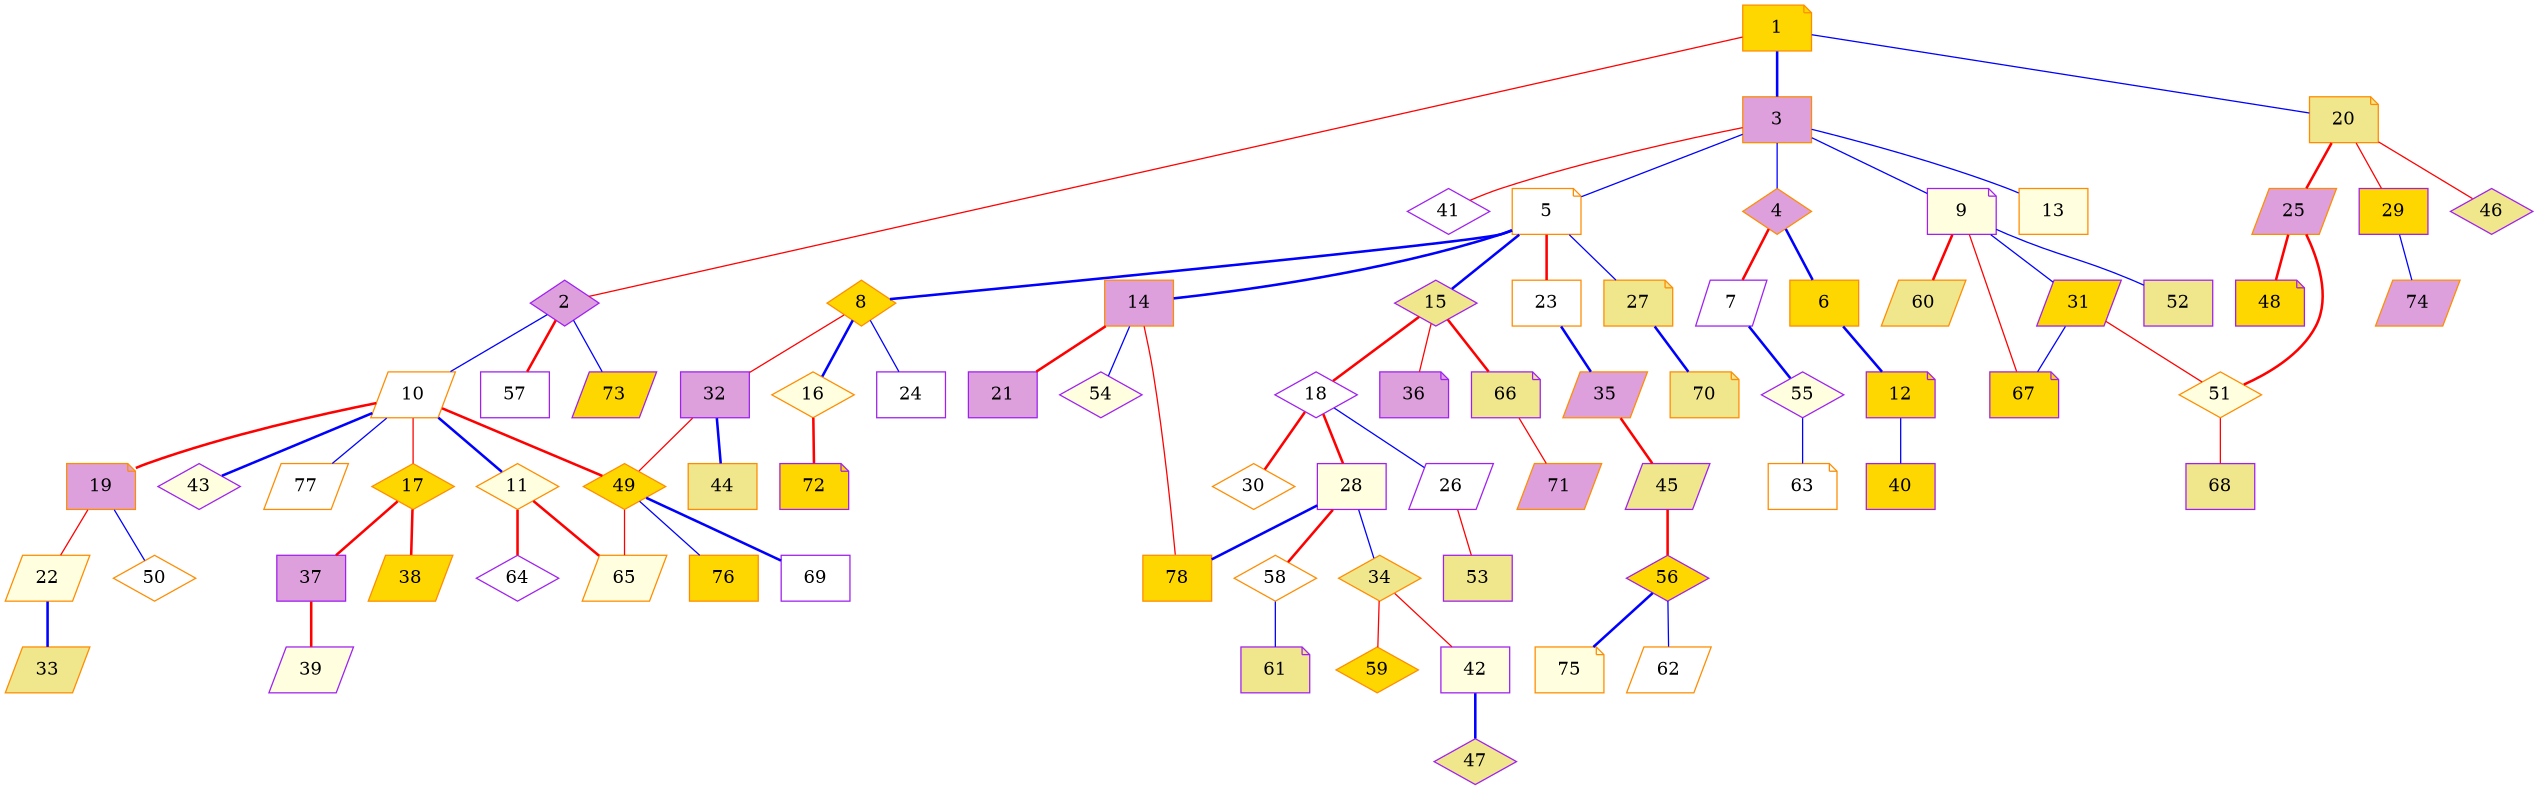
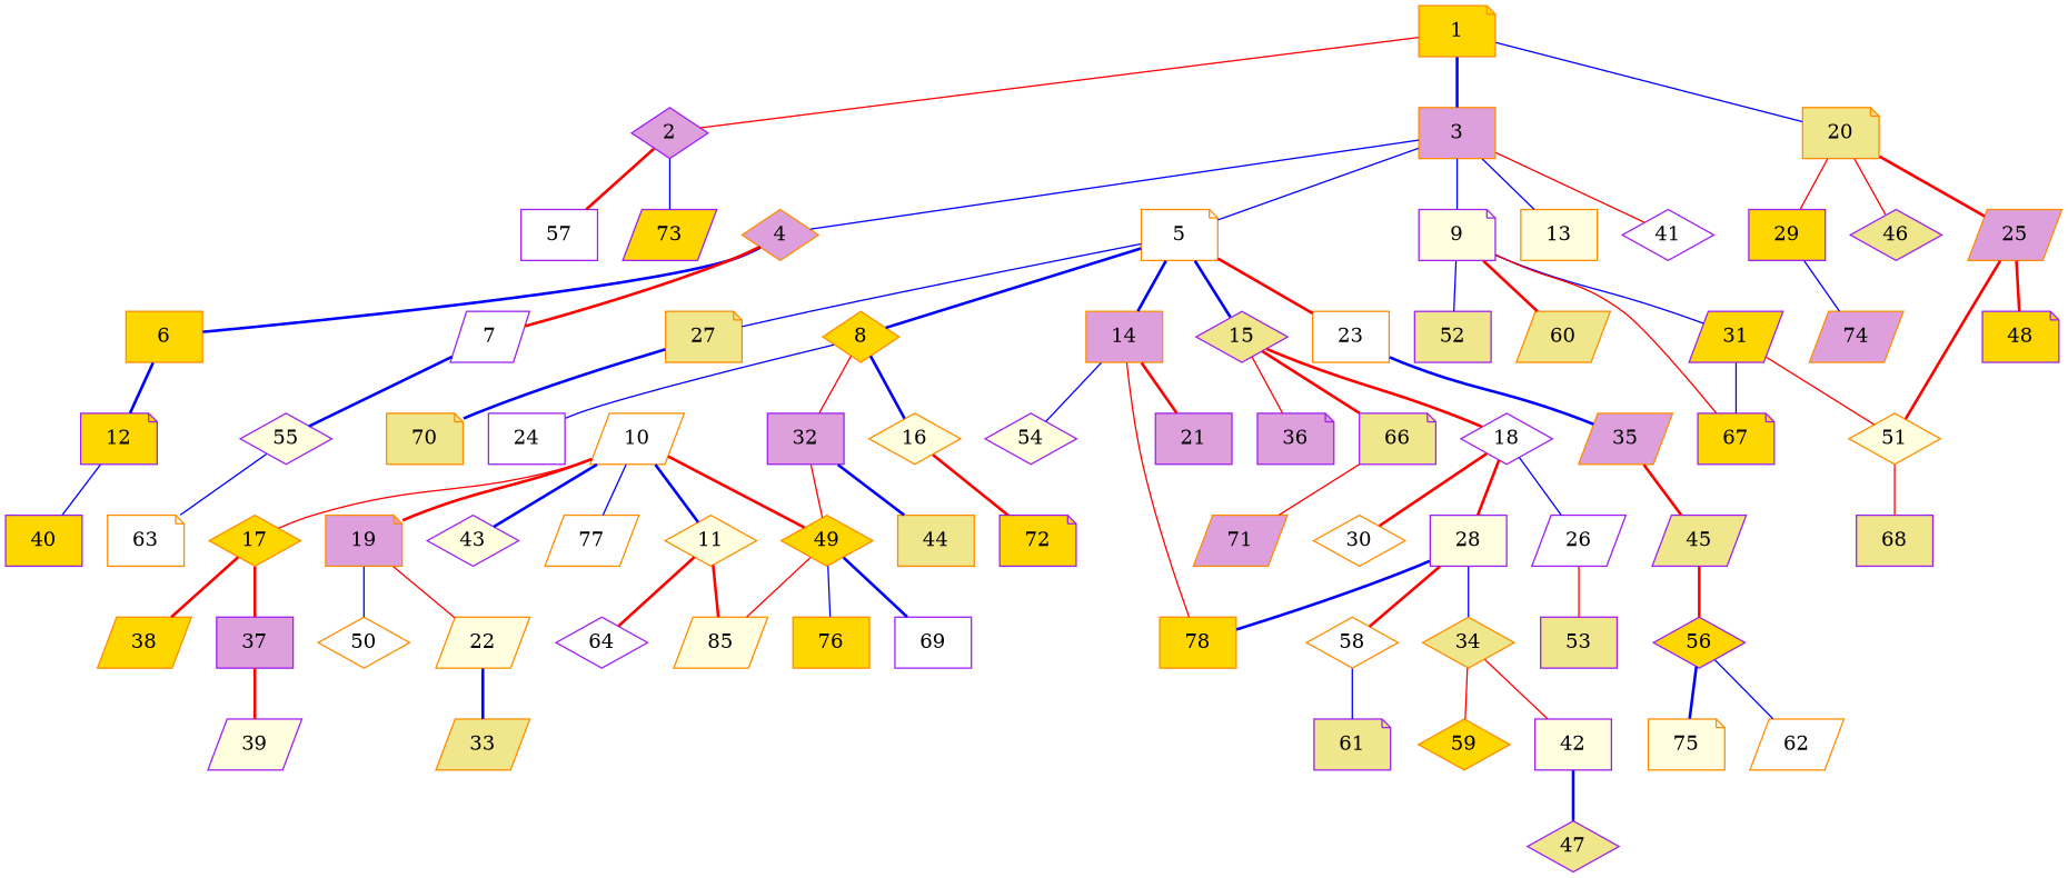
  graph {
    node [color=darkorange fillcolor=gold shape=diamond style=filled]
    edge [color=red style=solid]
    1 [shape=note]
    2 [color=purple fillcolor=plum]
    3 [fillcolor=plum shape=box]
    20 [fillcolor=khaki shape=note]
    10 [fillcolor=white shape=parallelogram]
    57 [color=purple fillcolor=white shape=box]
    73 [color=purple shape=parallelogram]
    4 [fillcolor=plum]
    5 [fillcolor=white shape=note]
    9 [color=purple fillcolor=lightyellow shape=note]
    13 [fillcolor=lightyellow shape=box]
    41 [color=purple fillcolor=white]
    25 [fillcolor=plum shape=parallelogram]
    29 [color=purple shape=box]
    46 [color=purple fillcolor=khaki]
    11 [fillcolor=lightyellow]
    17
    19 [fillcolor=plum shape=note]
    43 [color=purple fillcolor=lightyellow]
    49
    77 [fillcolor=white shape=parallelogram]
    6 [shape=box]
    7 [color=purple fillcolor=white shape=parallelogram]
    8
    14 [fillcolor=plum shape=box]
    15 [color=purple fillcolor=khaki]
    23 [fillcolor=white shape=box]
    27 [fillcolor=khaki shape=note]
    31 [color=purple shape=parallelogram]
    52 [color=purple fillcolor=khaki shape=box]
    60 [fillcolor=khaki shape=parallelogram]
    67 [color=purple shape=note]
    12 [color=purple shape=note]
    55 [color=purple fillcolor=lightyellow]
    16 [fillcolor=lightyellow]
    24 [color=purple fillcolor=white shape=box]
    32 [color=purple fillcolor=plum shape=box]
    21 [color=purple fillcolor=plum shape=box]
    54 [color=purple fillcolor=lightyellow]
    78 [shape=box]
    18 [color=purple fillcolor=white]
    36 [color=purple fillcolor=plum shape=note]
    66 [color=purple fillcolor=khaki shape=note]
    35 [fillcolor=plum shape=parallelogram]
    70 [fillcolor=khaki shape=note]
    40 [color=purple shape=box]
    63 [fillcolor=white shape=note]
    72 [color=purple shape=note]
    44 [fillcolor=khaki shape=box]
    51 [fillcolor=lightyellow]
    64 [color=purple fillcolor=white]
-   65 [fillcolor=lightyellow shape=parallelogram]
+   65 [fillcolor=lightyellow shape=parallelogram label=85]
    37 [color=purple fillcolor=plum shape=box]
    38 [shape=parallelogram]
    22 [fillcolor=lightyellow shape=parallelogram]
    50 [fillcolor=white]
    69 [color=purple fillcolor=white shape=box]
    76 [shape=box]
    26 [color=purple fillcolor=white shape=parallelogram]
    28 [color=purple fillcolor=lightyellow shape=box]
    30 [fillcolor=white]
    71 [fillcolor=plum shape=parallelogram]
    39 [color=purple fillcolor=lightyellow shape=parallelogram]
    53 [color=purple fillcolor=khaki shape=box]
    34 [fillcolor=khaki]
    58 [fillcolor=white]
    33 [fillcolor=khaki shape=parallelogram]
    48 [color=purple shape=note]
    74 [fillcolor=plum shape=parallelogram]
    45 [color=purple fillcolor=khaki shape=parallelogram]
    68 [color=purple fillcolor=khaki shape=box]
    42 [color=purple fillcolor=lightyellow shape=box]
    59
    61 [color=purple fillcolor=khaki shape=note]
    47 [color=purple fillcolor=khaki]
    56 [color=purple]
    62 [fillcolor=white shape=parallelogram]
    75 [fillcolor=lightyellow shape=note]
    1 -- 2
    1 -- 3 [color=blue style=bold]
    1 -- 20 [color=blue]
-   2 -- 10 [color=blue]
    2 -- 57 [style=bold]
    2 -- 73 [color=blue]
    3 -- 4 [color=blue]
    3 -- 5 [color=blue]
    3 -- 9 [color=blue]
    3 -- 13 [color=blue]
    3 -- 41
    20 -- 25 [style=bold]
    20 -- 29
    20 -- 46
    10 -- 11 [color=blue style=bold]
    10 -- 17
    10 -- 19 [style=bold]
    10 -- 43 [color=blue style=bold]
    10 -- 49 [style=bold]
    10 -- 77 [color=blue]
    4 -- 6 [color=blue style=bold]
    4 -- 7 [style=bold]
    5 -- 8 [color=blue style=bold]
    5 -- 14 [color=blue style=bold]
    5 -- 15 [color=blue style=bold]
    5 -- 23 [style=bold]
    5 -- 27 [color=blue]
    9 -- 31 [color=blue]
    9 -- 52 [color=blue]
    9 -- 60 [style=bold]
    9 -- 67
    25 -- 51 [style=bold]
    25 -- 48 [style=bold]
    29 -- 74 [color=blue]
    11 -- 64 [style=bold]
    11 -- 65 [style=bold]
    17 -- 37 [style=bold]
    17 -- 38 [style=bold]
    19 -- 22
    19 -- 50 [color=blue]
    49 -- 65
    49 -- 69 [color=blue style=bold]
    49 -- 76 [color=blue]
    6 -- 12 [color=blue style=bold]
    7 -- 55 [color=blue style=bold]
    8 -- 16 [color=blue style=bold]
    8 -- 24 [color=blue]
    8 -- 32
    14 -- 21 [style=bold]
    14 -- 54 [color=blue]
    14 -- 78
    15 -- 18 [style=bold]
    15 -- 36
    15 -- 66 [style=bold]
    23 -- 35 [color=blue style=bold]
    27 -- 70 [color=blue style=bold]
    31 -- 67 [color=blue]
    31 -- 51
    12 -- 40 [color=blue]
    55 -- 63 [color=blue]
    16 -- 72 [style=bold]
    32 -- 49
    32 -- 44 [color=blue style=bold]
    18 -- 26 [color=blue]
    18 -- 28 [style=bold]
    18 -- 30 [style=bold]
    66 -- 71
    35 -- 45 [style=bold]
    51 -- 68
    37 -- 39 [style=bold]
    22 -- 33 [color=blue style=bold]
    26 -- 53
    28 -- 78 [color=blue style=bold]
    28 -- 34 [color=blue]
    28 -- 58 [style=bold]
    34 -- 42
    34 -- 59
    58 -- 61 [color=blue]
    45 -- 56 [style=bold]
    42 -- 47 [color=blue style=bold]
    56 -- 62 [color=blue]
    56 -- 75 [color=blue style=bold]
  }
